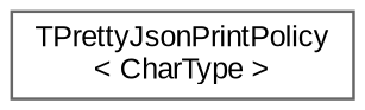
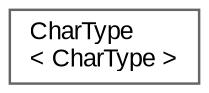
  digraph {
    rankdir=TB
    fontname="Liberation Sans"
-   n1 [color=grey40 fillcolor=white fontname="Liberation Sans" fontsize=10 height=0.2 label="TPrettyJsonPrintPolicy\l\< CharType \>" shape=box style=filled width=0.4]
+   n1 [color=grey40 fillcolor=white fontname="Liberation Sans" fontsize=10 height=0.2 label="CharType\l\< CharType \>" shape=box style=filled width=0.4]
  }
